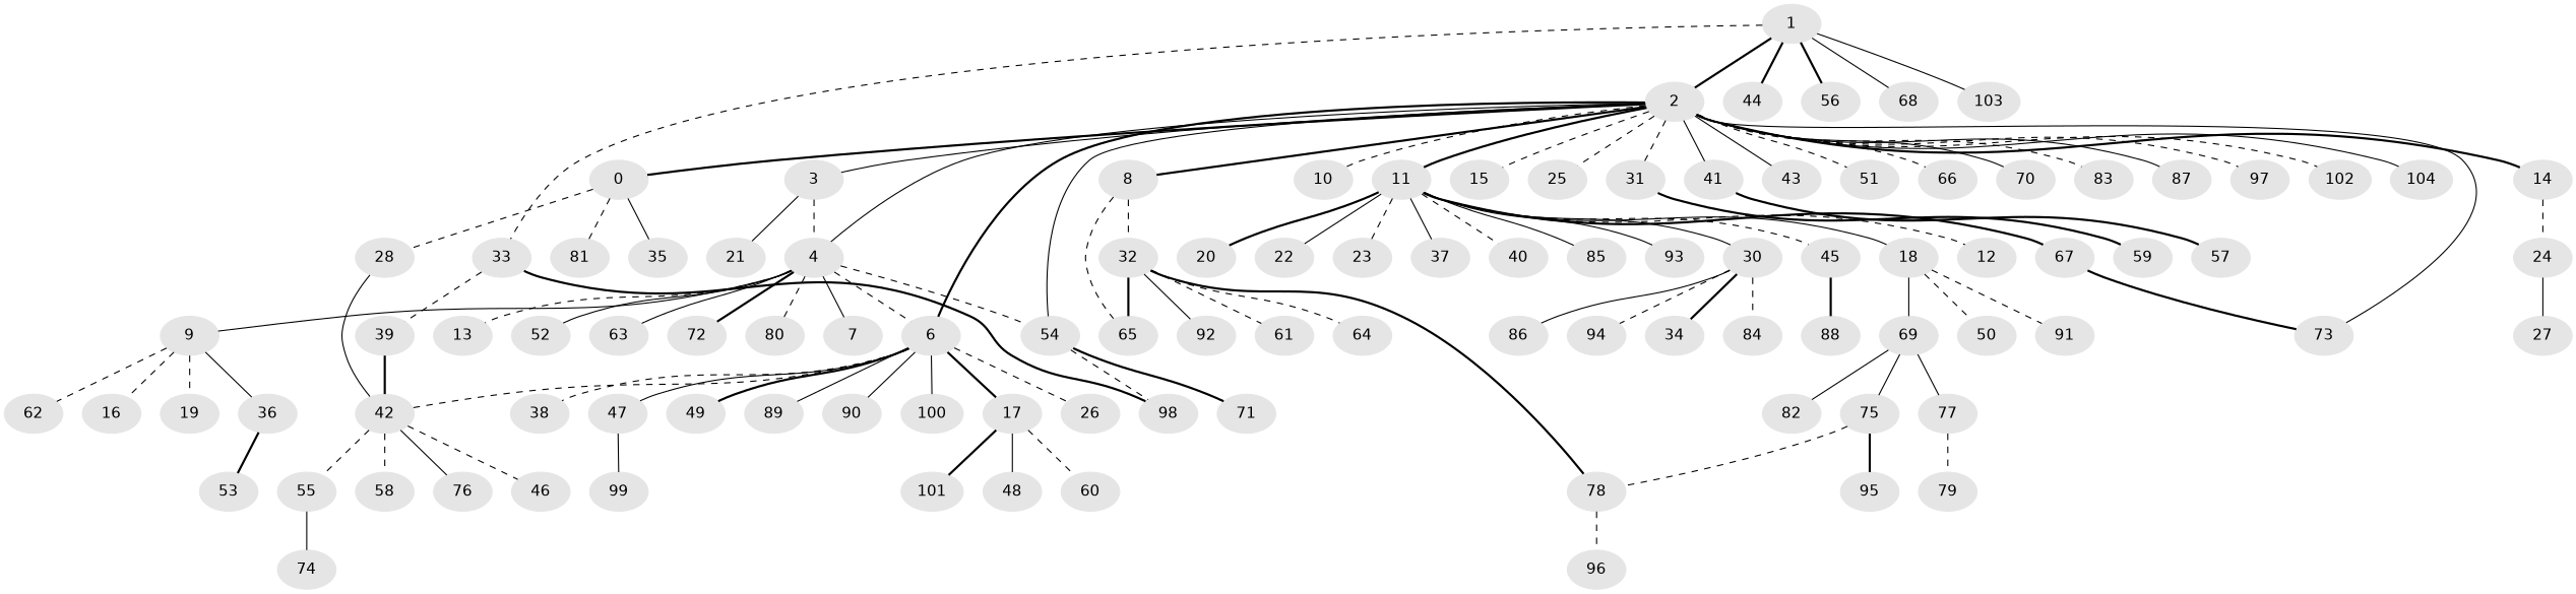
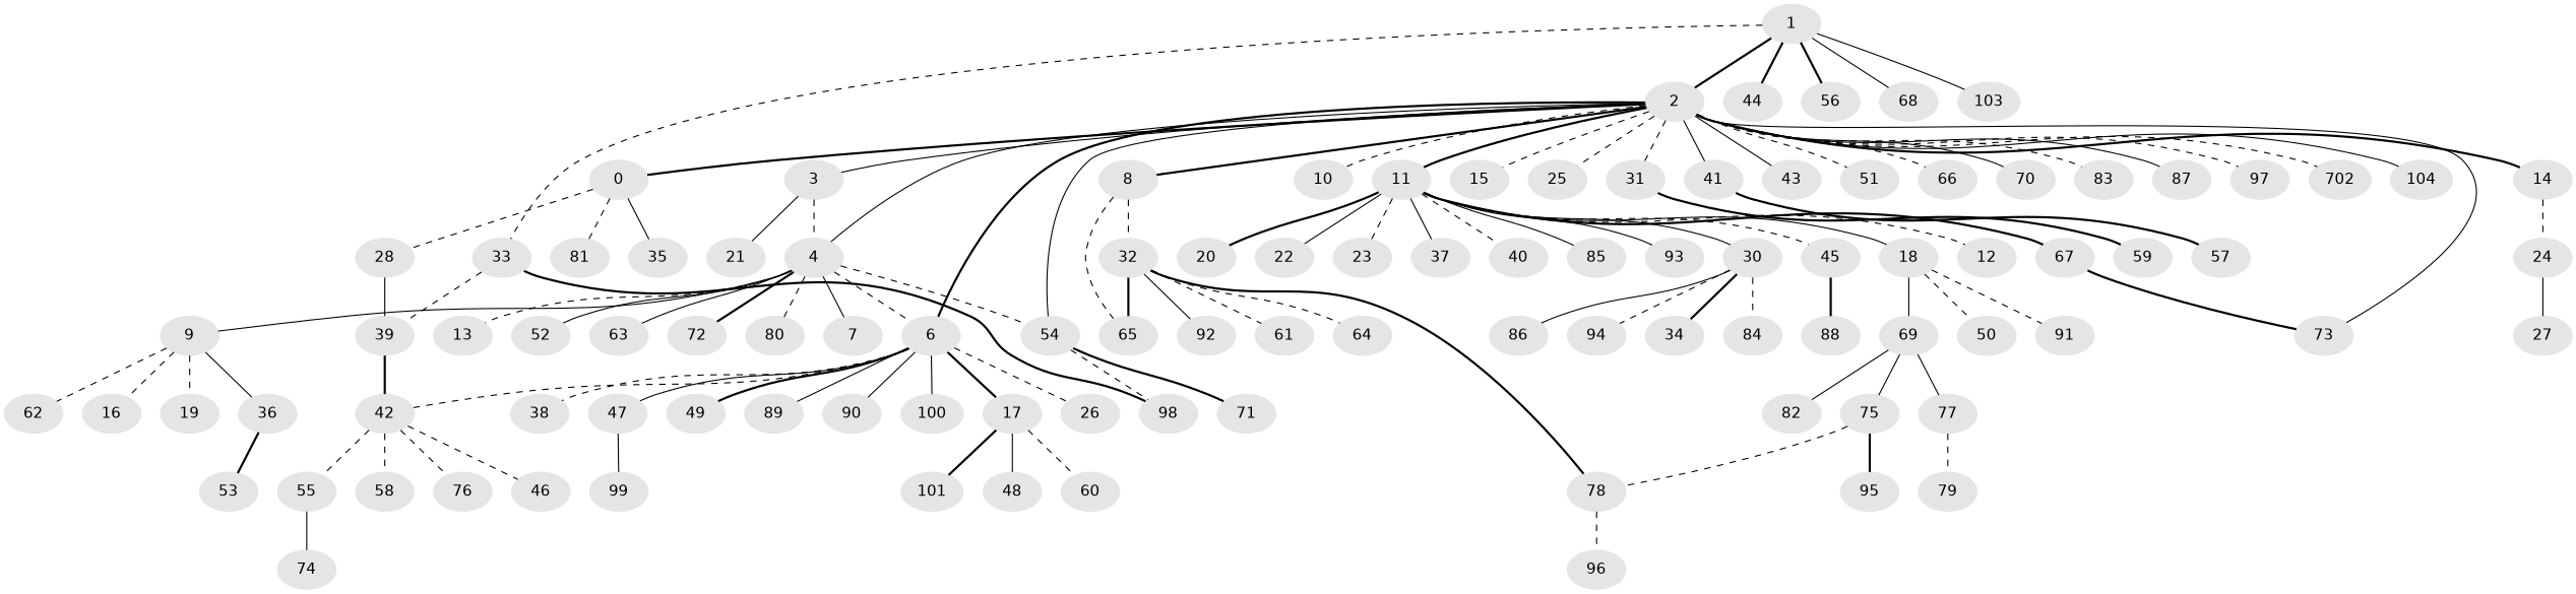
  graph {
    fontname="DejaVu Sans"
    node [color=gray90 fontname="DejaVu Sans" style=filled]
    edge [fontname="DejaVu Sans" style=dashed]
    1
    2
    33
    44
    56
    68
    103
    3
    4
    n10 [label=0]
    6
    8
    10
    11
    14
    15
    25
    31
    41
    43
    51
    54
    66
    70
    73
    83
    87
    97
-   102
+   102 [label=702]
    104
    39
    98
    21
    7
    9
    13
    52
    63
    72
    80
    28
    35
    81
    17
    26
    38
    42
    47
    49
    89
    90
    100
    32
    65
    12
    18
    20
    22
    23
    30
    37
    40
    45
    67
    85
    93
    24
    59
    57
    71
    16
    19
    36
    62
    48
    60
    101
    46
    55
    58
    76
    99
    61
    64
    78
    92
    53
    50
    69
    91
    34
    84
    86
    94
    88
    27
    75
    77
    82
    96
    74
    95
    79
    1 -- 2 [style=bold]
    1 -- 33
    1 -- 44 [style=bold]
    1 -- 56 [style=bold]
    1 -- 68 [style=solid]
    1 -- 103 [style=solid]
    2 -- 3 [style=solid]
    2 -- 4 [style=solid]
    2 -- n10 [style=bold]
    2 -- 6 [style=bold]
    2 -- 8 [style=bold]
    2 -- 10
    2 -- 11 [style=bold]
    2 -- 14 [style=bold]
    2 -- 15
    2 -- 25
    2 -- 31
    2 -- 41 [style=solid]
    2 -- 43 [style=solid]
    2 -- 51
    2 -- 54 [style=solid]
    2 -- 66
    2 -- 70 [style=solid]
    2 -- 73 [style=solid]
    2 -- 83
    2 -- 87 [style=solid]
    2 -- 97
    2 -- 102
    2 -- 104 [style=solid]
    33 -- 39
    33 -- 98 [style=bold]
    3 -- 4
    3 -- 21 [style=solid]
    4 -- 6
    4 -- 54
    4 -- 7 [style=solid]
    4 -- 9 [style=solid]
    4 -- 13
    4 -- 52 [style=solid]
    4 -- 63 [style=solid]
    4 -- 72 [style=bold]
    4 -- 80
    n10 -- 28
    n10 -- 35 [style=solid]
    n10 -- 81
    6 -- 17 [style=bold]
    6 -- 26
    6 -- 38
    6 -- 42
    6 -- 47 [style=solid]
    6 -- 49 [style=bold]
    6 -- 89 [style=solid]
    6 -- 90 [style=solid]
    6 -- 100 [style=solid]
    8 -- 32
    8 -- 65
    11 -- 12
    11 -- 18 [style=solid]
    11 -- 20 [style=bold]
    11 -- 22 [style=solid]
    11 -- 23
    11 -- 30 [style=solid]
    11 -- 37 [style=solid]
    11 -- 40
    11 -- 45
    11 -- 67 [style=bold]
    11 -- 85 [style=solid]
    11 -- 93 [style=solid]
    14 -- 24
    31 -- 59 [style=bold]
    41 -- 57 [style=bold]
    54 -- 98
    54 -- 71 [style=bold]
    39 -- 42 [style=bold]
    9 -- 16
    9 -- 19
    9 -- 36 [style=solid]
    9 -- 62
-   28 -- 42 [style=solid]
+   28 -- 39 [style=solid]
    17 -- 48 [style=solid]
    17 -- 60
    17 -- 101 [style=bold]
    42 -- 46
    42 -- 55
    42 -- 58
-   42 -- 76 [style=solid]
+   42 -- 76
    47 -- 99 [style=solid]
    32 -- 65 [style=bold]
    32 -- 61
    32 -- 64
    32 -- 78 [style=bold]
    32 -- 92 [style=solid]
    18 -- 50
    18 -- 69 [style=solid]
    18 -- 91
    30 -- 34 [style=bold]
    30 -- 84
    30 -- 86 [style=solid]
    30 -- 94
    45 -- 88 [style=bold]
    67 -- 73 [style=bold]
    24 -- 27 [style=solid]
    36 -- 53 [style=bold]
    55 -- 74 [style=solid]
    78 -- 96
    69 -- 75 [style=solid]
    69 -- 77 [style=solid]
    69 -- 82 [style=solid]
    75 -- 78
    75 -- 95 [style=bold]
    77 -- 79
  }
